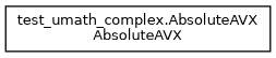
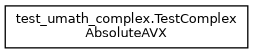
  digraph {
    rankdir=LR
-   n1 [color=black fillcolor=white fontname=Helvetica fontsize=10 height=0.2 label="test_umath_complex.AbsoluteAVX\lAbsoluteAVX" shape=record style=filled width=0.4]
+   n1 [color=black fillcolor=white fontname=Helvetica fontsize=10 height=0.2 label="test_umath_complex.TestComplex\lAbsoluteAVX" shape=record style=filled width=0.4]
  }
